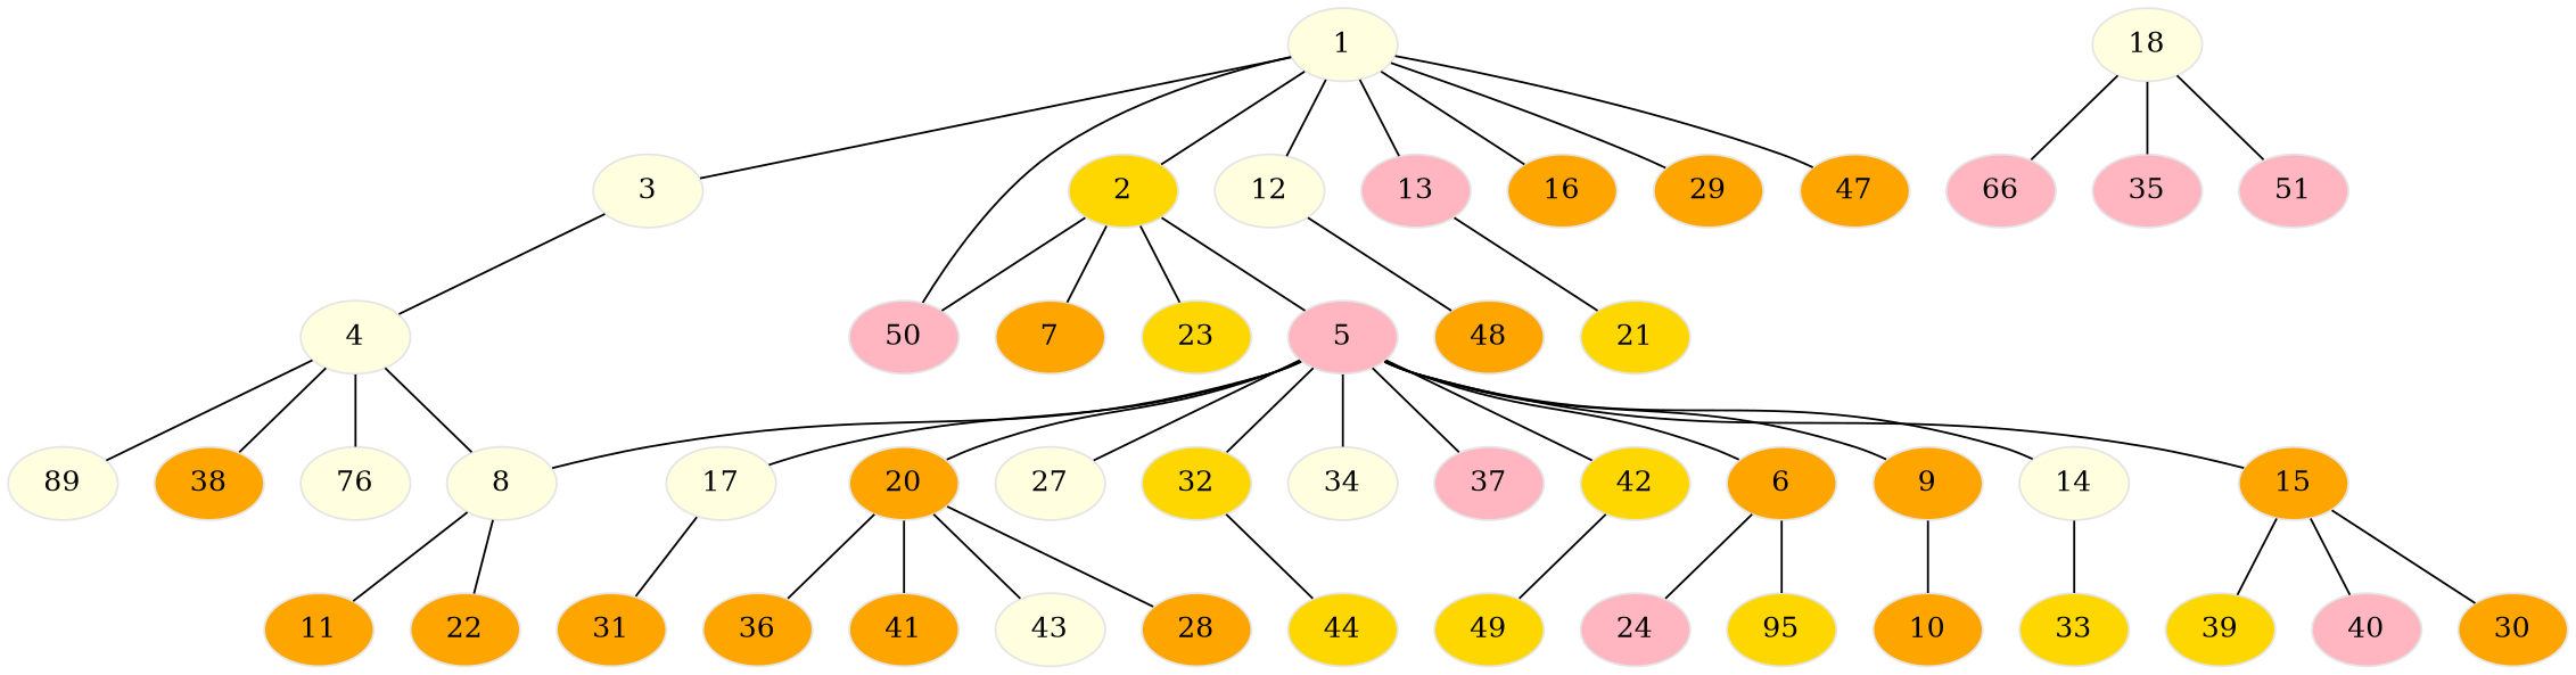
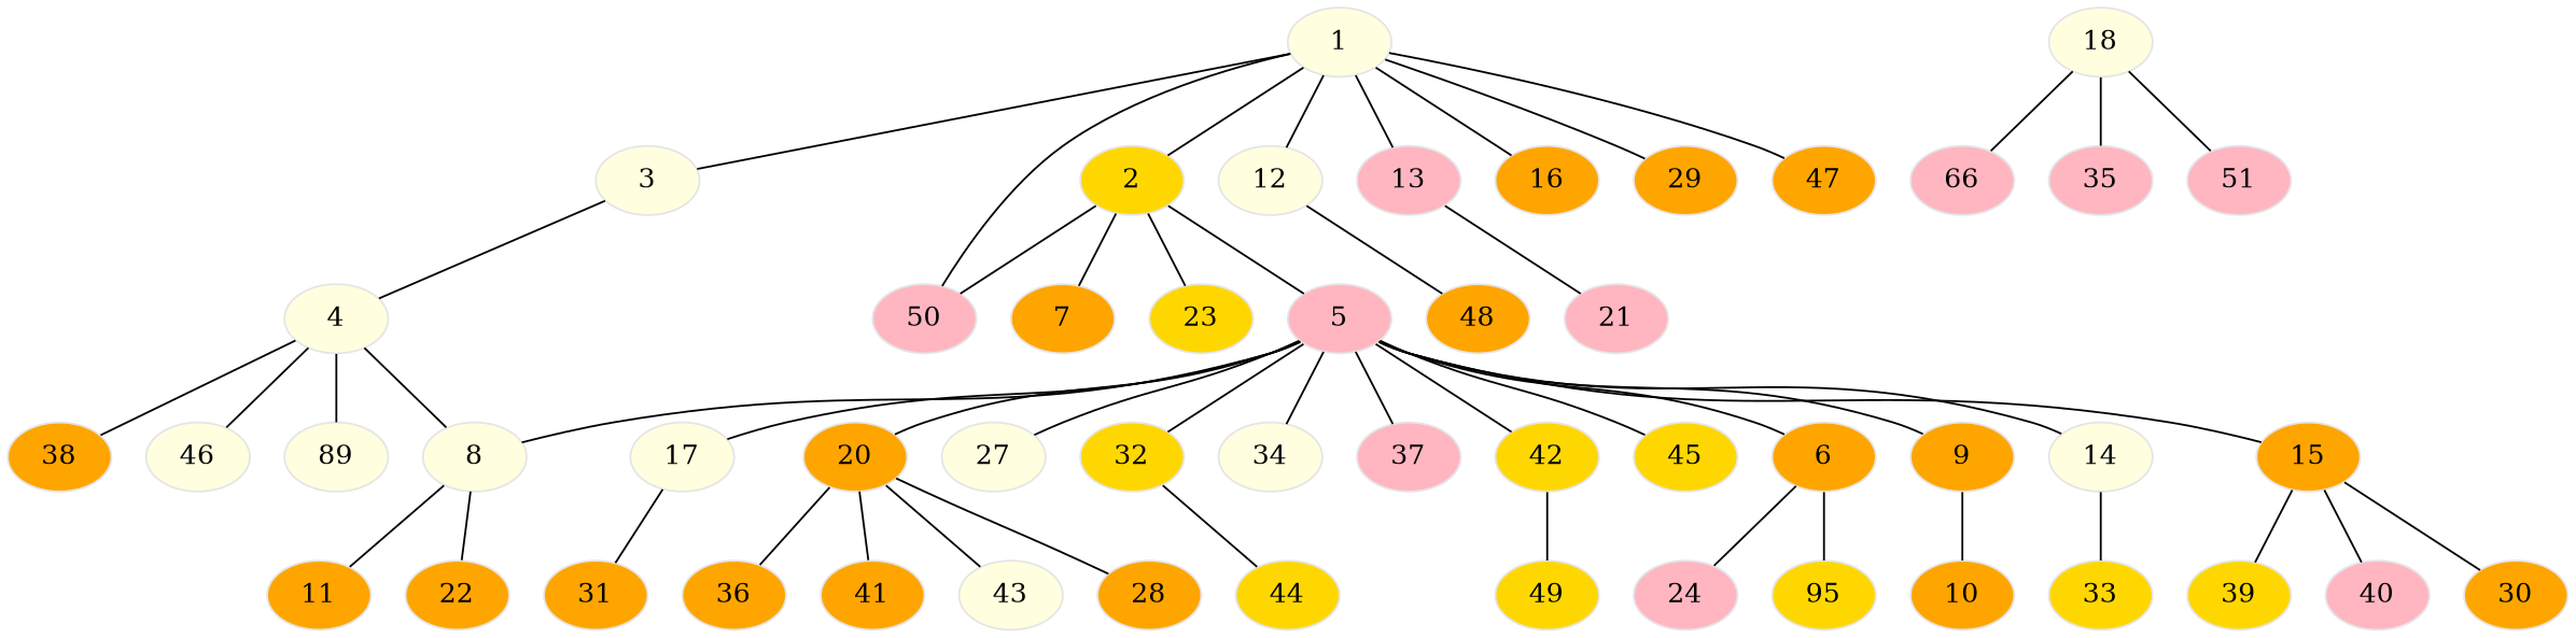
  graph {
    node [color=gray90 fillcolor=orange style=filled]
    1 [fillcolor=lightyellow]
    2 [fillcolor=gold]
    3 [fillcolor=lightyellow]
    12 [fillcolor=lightyellow]
    13 [fillcolor=lightpink]
    16
    29
    47
    50 [fillcolor=lightpink]
    5 [fillcolor=lightpink]
    7
    23 [fillcolor=gold]
    4 [fillcolor=lightyellow]
    48
-   21 [fillcolor=gold]
+   21 [fillcolor=lightpink]
    8 [fillcolor=lightyellow]
    6
    9
    14 [fillcolor=lightyellow]
    15
    17 [fillcolor=lightyellow]
    20
    27 [fillcolor=lightyellow]
    32 [fillcolor=gold]
    34 [fillcolor=lightyellow]
    37 [fillcolor=lightpink]
    42 [fillcolor=gold]
+   45 [fillcolor=gold]
    n29 [fillcolor=lightyellow label=89]
    38
-   46 [fillcolor=lightyellow label=76]
+   46 [fillcolor=lightyellow]
    11
    22
    24 [fillcolor=lightpink]
    n35 [fillcolor=gold label=95]
    10
    33 [fillcolor=gold]
    30
    39 [fillcolor=gold]
    40 [fillcolor=lightpink]
    31
    28
    36
    41
    43 [fillcolor=lightyellow]
    44 [fillcolor=gold]
    49 [fillcolor=gold]
    18 [fillcolor=lightyellow]
    n49 [fillcolor=lightpink label=66]
    35 [fillcolor=lightpink]
    51 [fillcolor=lightpink]
    1 -- 2
    1 -- 3
    1 -- 12
    1 -- 13
    1 -- 16
    1 -- 29
    1 -- 47
    1 -- 50
    2 -- 50
    2 -- 5
    2 -- 7
    2 -- 23
    3 -- 4
    12 -- 48
    13 -- 21
    5 -- 8
    5 -- 6
    5 -- 9
    5 -- 14
    5 -- 15
    5 -- 17
    5 -- 20
    5 -- 27
    5 -- 32
    5 -- 34
    5 -- 37
    5 -- 42
+   5 -- 45
    4 -- 8
    4 -- n29
    4 -- 38
    4 -- 46
    8 -- 11
    8 -- 22
    6 -- 24
    6 -- n35
    9 -- 10
    14 -- 33
    15 -- 30
    15 -- 39
    15 -- 40
    17 -- 31
    20 -- 28
    20 -- 36
    20 -- 41
    20 -- 43
    32 -- 44
    42 -- 49
    18 -- n49
    18 -- 35
    18 -- 51
  }
